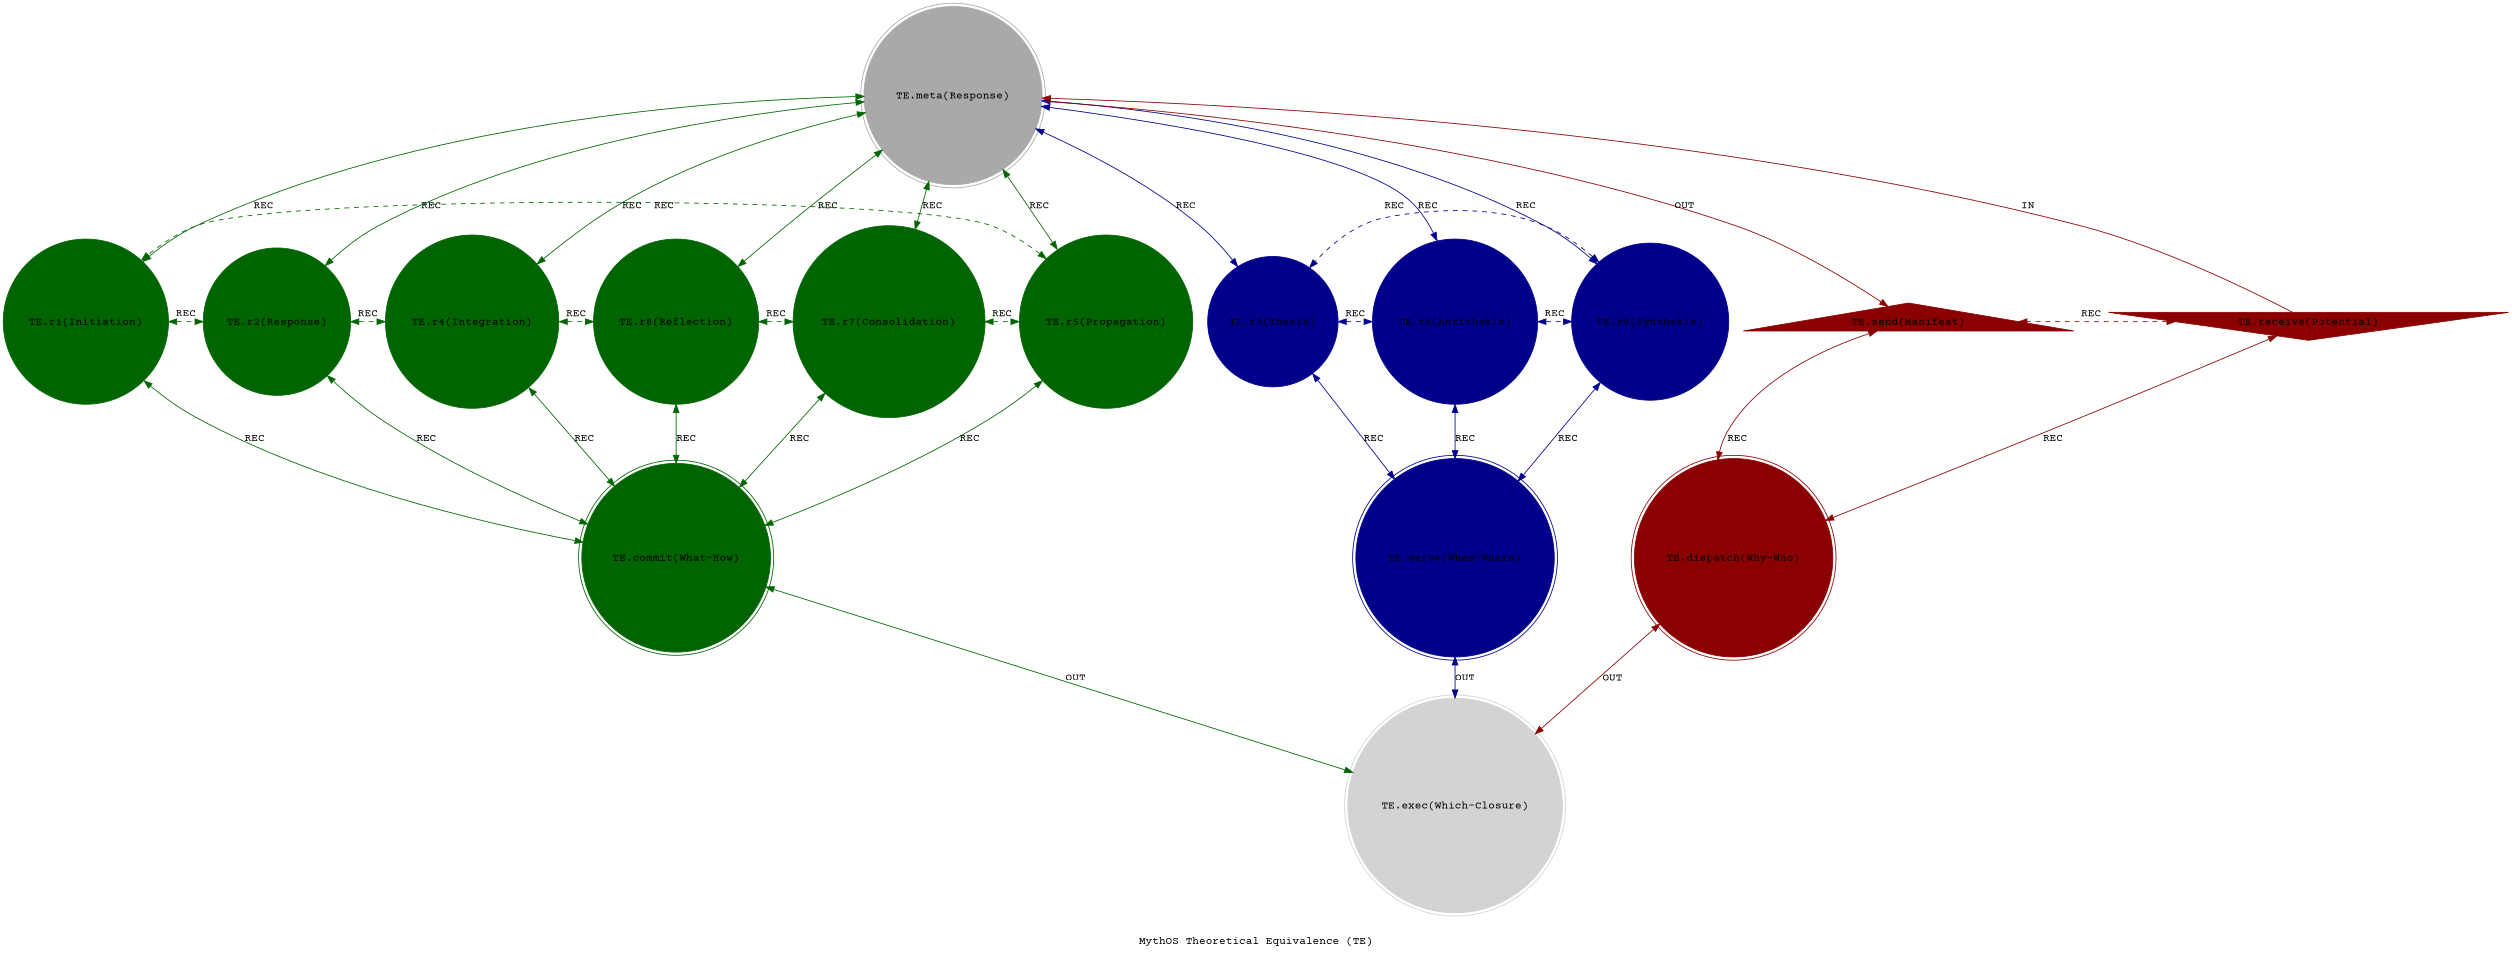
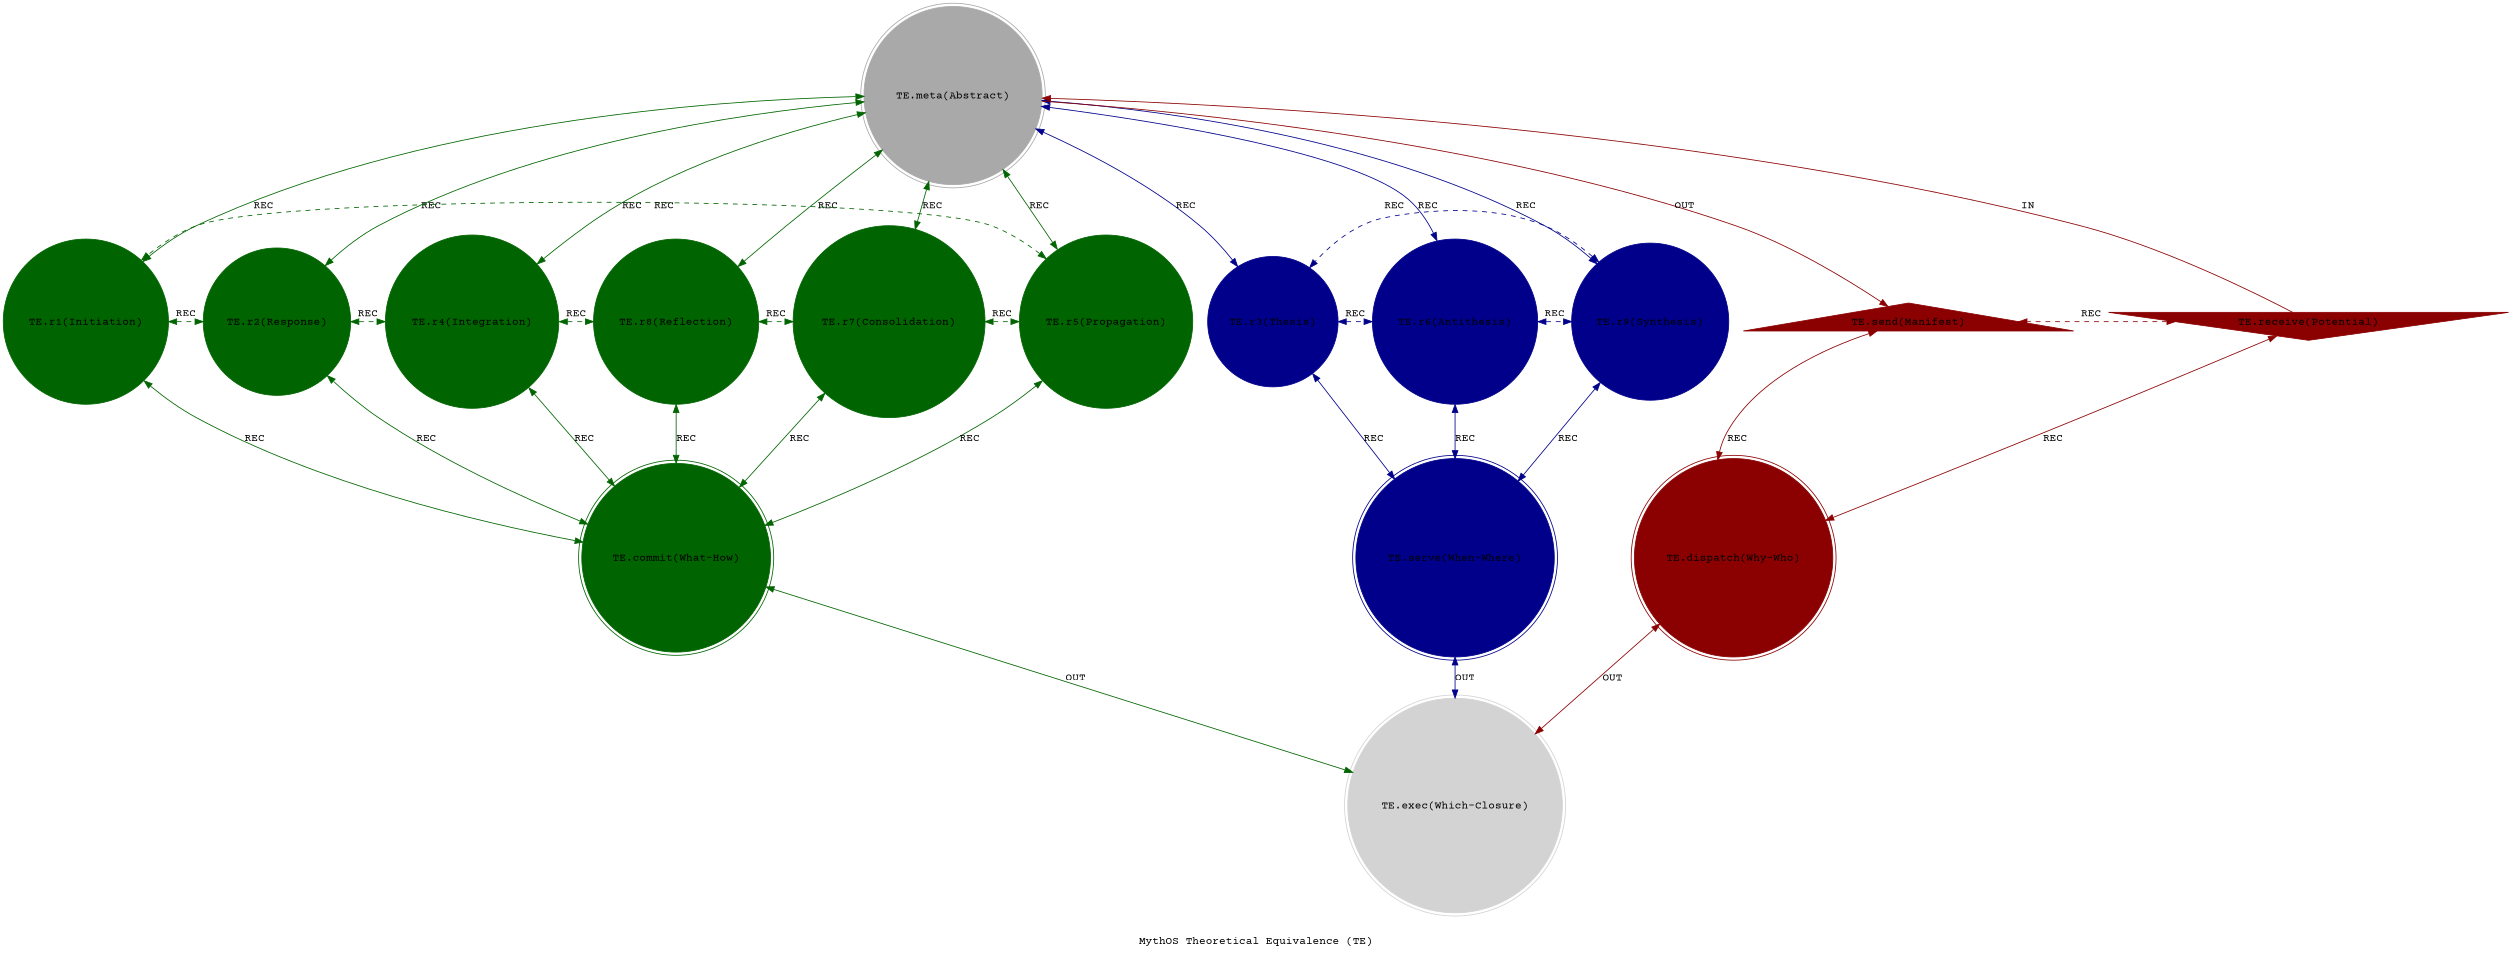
  strict digraph {
    color=lightgray
    label="MythOS Theoretical Equivalence (TE)"
    style=filled
    fontname="Courier Prime"
    node [color=darkgreen shape=circle style=filled fontname="Courier Prime"]
    edge [color=darkgreen dir=both fontname="Courier Prime"]
-   n1 [color=darkgray label="TE.meta(Response)" shape=doublecircle]
+   n1 [color=darkgray label="TE.meta(Abstract)" shape=doublecircle]
    n2 [label="TE.r1(Initiation)"]
    n3 [label="TE.r2(Response)"]
    n4 [label="TE.r4(Integration)"]
    n5 [label="TE.r8(Reflection)"]
    n6 [label="TE.r7(Consolidation)"]
    n7 [label="TE.r5(Propagation)"]
    n8 [color=darkblue label="TE.r3(Thesis)"]
    n9 [color=darkblue label="TE.r6(Antithesis)"]
    n10 [color=darkblue label="TE.r9(Synthesis)"]
    n11 [color=darkred label="TE.send(Manifest)" shape=triangle]
    n12 [label="TE.commit(What-How)" shape=doublecircle]
    n13 [color=darkblue label="TE.serve(When-Where)" shape=doublecircle]
    n14 [color=darkred label="TE.receive(Potential)" shape=invtriangle]
    n15 [color=darkred label="TE.dispatch(Why-Who)" shape=doublecircle]
    n16 [color=lightgray label="TE.exec(Which-Closure)" shape=doublecircle]
    n1 -> n2 [label=REC]
    n1 -> n3 [label=REC]
    n1 -> n4 [label=REC]
    n1 -> n5 [label=REC]
    n1 -> n6 [label=REC]
    n1 -> n7 [label=REC]
    n1 -> n8 [color=darkblue label=REC]
    n1 -> n9 [color=darkblue label=REC]
    n1 -> n10 [color=darkblue label=REC]
    n1 -> n11 [color=darkred label=OUT dir=""]
    n2 -> n3 [constraint=false label=REC style=dashed]
    n2 -> n12 [label=REC]
    n3 -> n4 [constraint=false label=REC style=dashed]
    n3 -> n12 [label=REC]
    n4 -> n5 [constraint=false label=REC style=dashed]
    n4 -> n12 [label=REC]
    n5 -> n6 [constraint=false label=REC style=dashed]
    n5 -> n12 [label=REC]
    n6 -> n7 [constraint=false label=REC style=dashed]
    n6 -> n12 [label=REC]
    n7 -> n2 [constraint=false label=REC style=dashed]
    n7 -> n12 [label=REC]
    n8 -> n9 [color=darkblue constraint=false label=REC style=dashed]
    n8 -> n13 [color=darkblue label=REC]
    n9 -> n10 [color=darkblue constraint=false label=REC style=dashed]
    n9 -> n13 [color=darkblue label=REC]
    n10 -> n8 [color=darkblue constraint=false label=REC style=dashed]
    n10 -> n13 [color=darkblue label=REC]
    n12 -> n16 [label=OUT]
    n13 -> n16 [color=darkblue label=OUT]
    n14 -> n1 [color=darkred constraint=false label=IN dir=""]
    n14 -> n11 [color=darkred constraint=false label=REC style=dashed]
    n14 -> n15 [color=darkred label=REC]
    n15 -> n11 [color=darkred constraint=false label=REC]
    n15 -> n16 [color=darkred label=OUT]
  }
